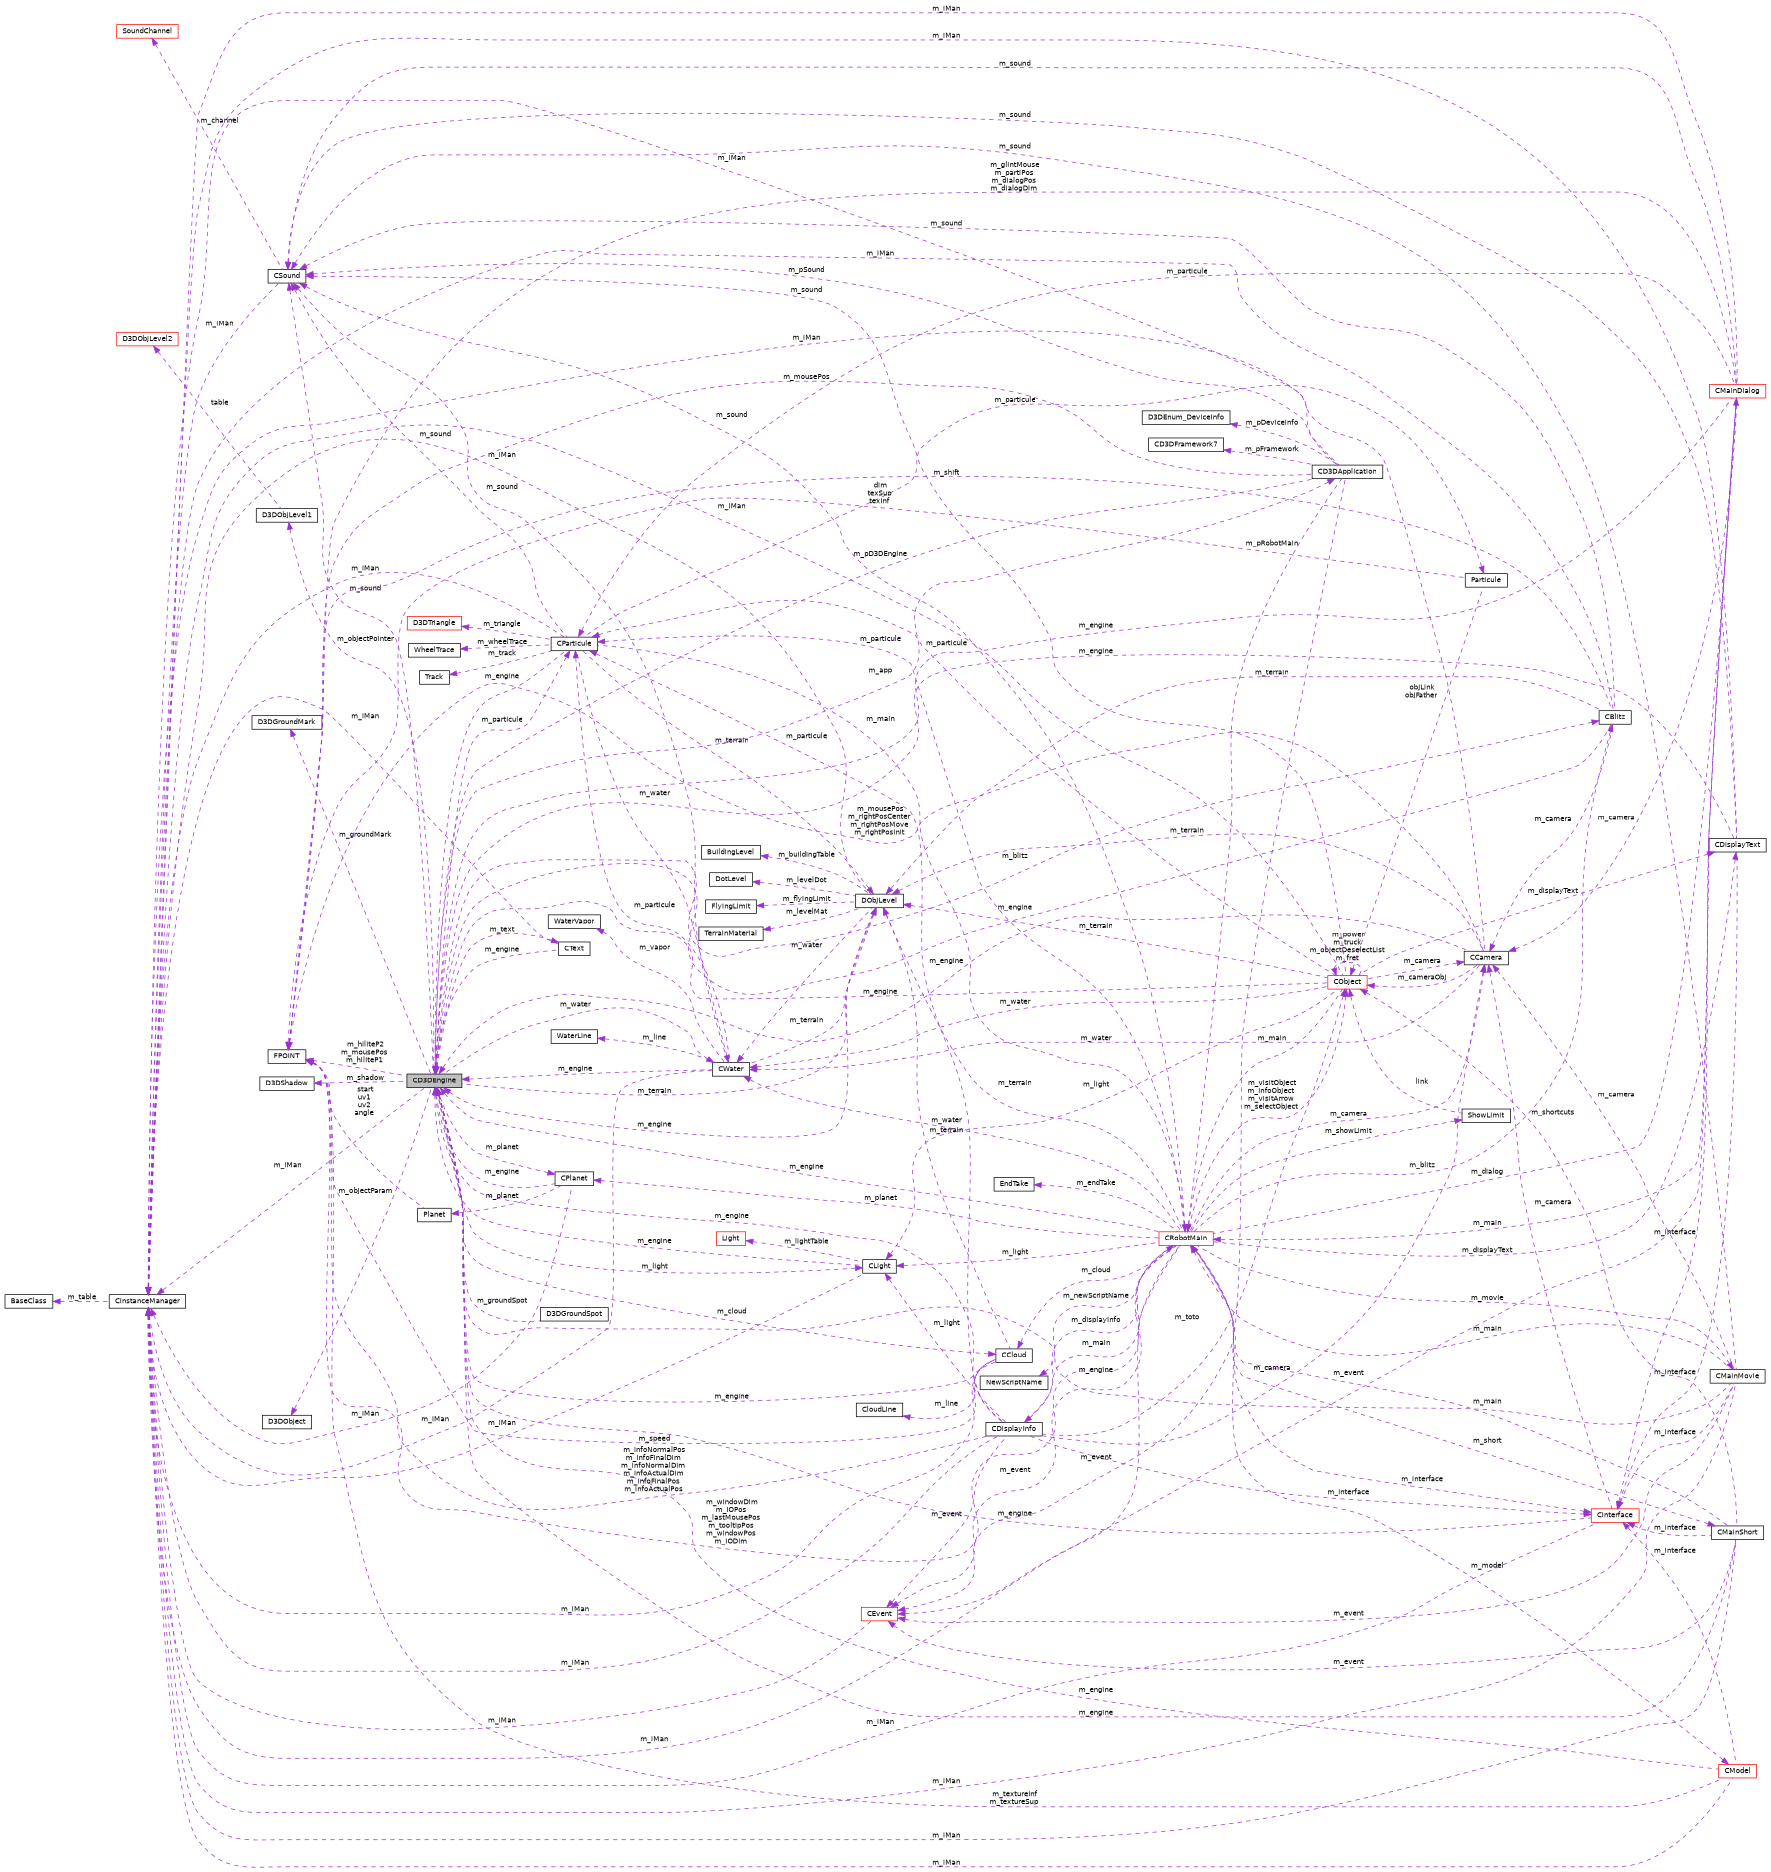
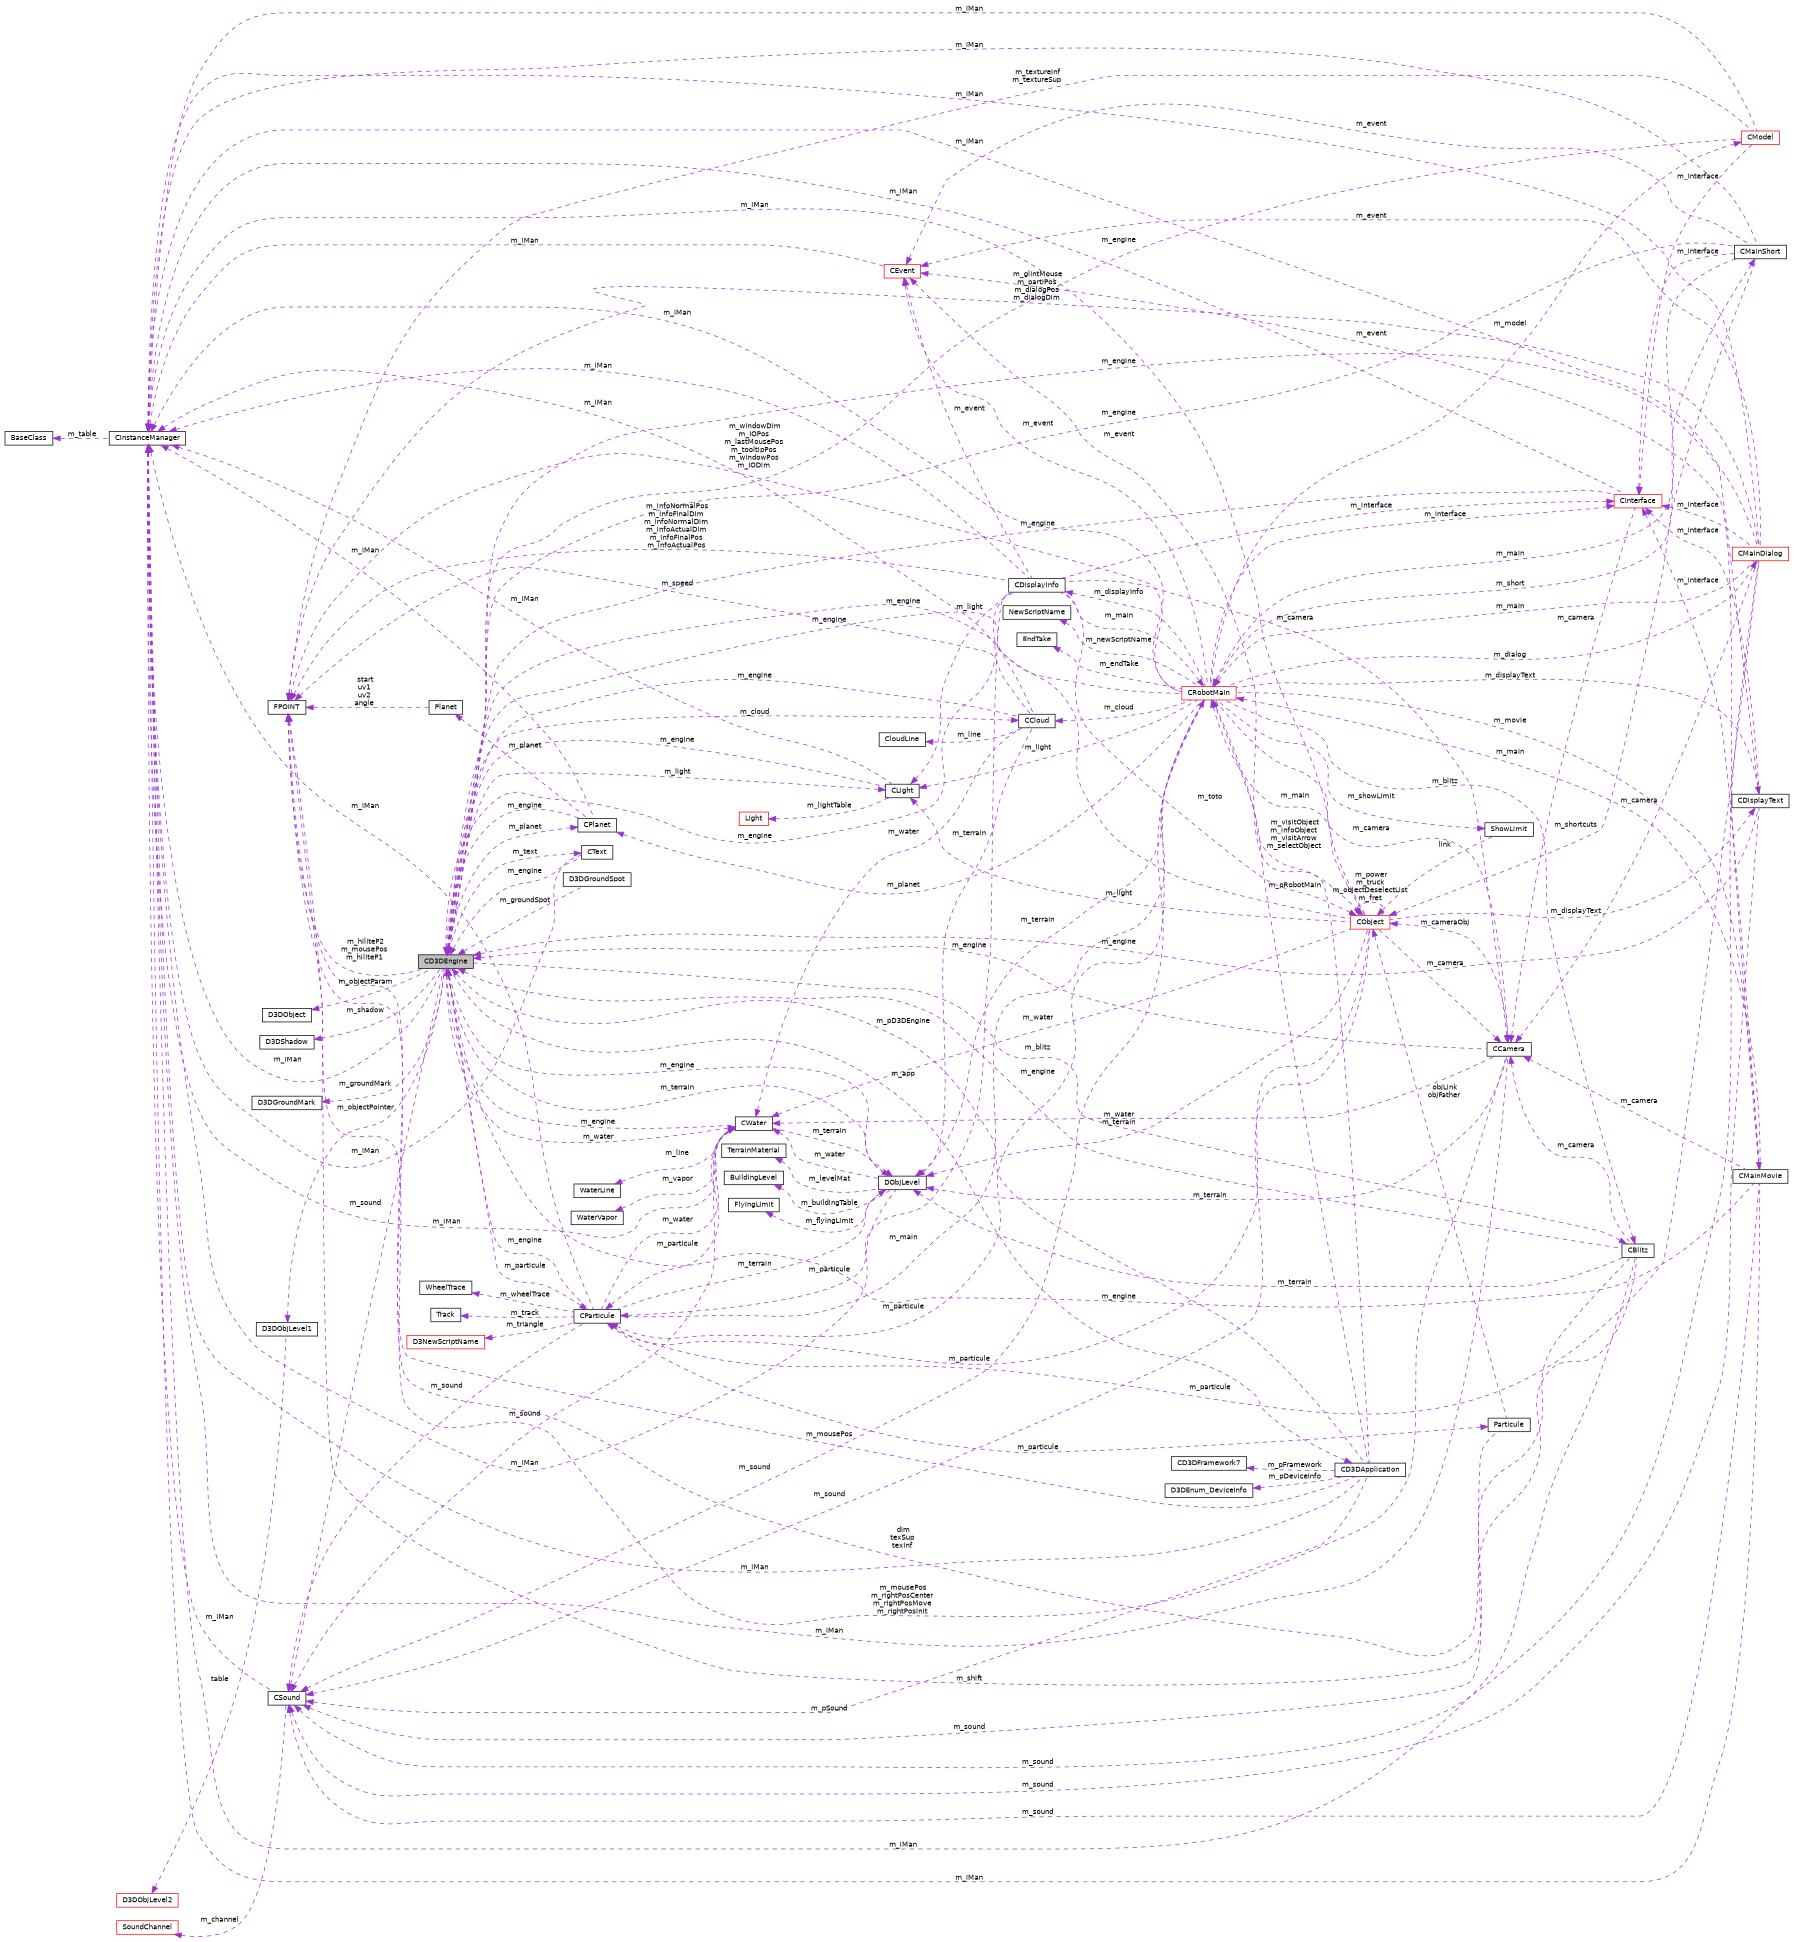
  digraph {
    rankdir=LR
    node [color=black fillcolor=white fontname=Helvetica fontsize=10 shape=record style=filled]
    edge [color=darkorchid3 dir=back fontname=Helvetica fontsize=10 labelfontname=Helvetica labelfontsize=10 style=dashed]
    n1 [fillcolor=grey75 fontcolor=black height=0.2 label=CD3DEngine width=0.4]
    n2 [height=0.2 label=CParticule width=0.4]
    n3 [height=0.2 label=CWater width=0.4]
    n4 [height=0.2 label=DObjLevel width=0.4]
    n5 [color=red height=0.2 label=CRobotMain width=0.4]
    n6 [color=red height=0.2 label=CObject width=0.4]
    n7 [height=0.2 label=CLight width=0.4]
    n8 [height=0.2 label=CCamera width=0.4]
    n9 [height=0.2 label=CDisplayText width=0.4]
    n10 [color=red height=0.2 label=CInterface width=0.4]
    n11 [height=0.2 label=CBlitz width=0.4]
    n12 [height=0.2 label=CCloud width=0.4]
    n13 [color=red height=0.2 label=CMainDialog width=0.4]
    n14 [height=0.2 label=CMainMovie width=0.4]
    n15 [color=red height=0.2 label=CModel width=0.4]
    n16 [height=0.2 label=CMainShort width=0.4]
    n17 [height=0.2 label=CPlanet width=0.4]
    n18 [height=0.2 label=CDisplayInfo width=0.4]
    n19 [height=0.2 label=CD3DApplication width=0.4]
    n20 [height=0.2 label=CText width=0.4]
    n21 [height=0.2 label=D3DGroundSpot width=0.4]
    n22 [height=0.2 label=ShowLimit width=0.4]
    n23 [height=0.2 label=Particule width=0.4]
    n24 [height=0.2 label=D3DGroundMark width=0.4]
    n25 [height=0.2 label=CInstanceManager width=0.4]
    n26 [height=0.2 label=CSound width=0.4]
    n27 [color=red height=0.2 label=CEvent width=0.4]
    n28 [height=0.2 label=BaseClass width=0.4]
    n29 [height=0.2 label=TerrainMaterial width=0.4]
    n30 [height=0.2 label=BuildingLevel width=0.4]
-   n31 [height=0.2 label=DotLevel width=0.4]
    n32 [height=0.2 label=FlyingLimit width=0.4]
    n33 [height=0.2 label=WaterLine width=0.4]
    n34 [color=red height=0.2 label=SoundChannel width=0.4]
    n35 [height=0.2 label=WaterVapor width=0.4]
    n36 [color=red height=0.2 label=Light width=0.4]
    n37 [height=0.2 label=FPOINT width=0.4]
    n38 [height=0.2 label=Planet width=0.4]
    n39 [height=0.2 label=CloudLine width=0.4]
    n40 [height=0.2 label=NewScriptName width=0.4]
    n41 [height=0.2 label=EndTake width=0.4]
    n42 [height=0.2 label=Track width=0.4]
-   n43 [color=red height=0.2 label=D3DTriangle width=0.4]
+   n43 [color=red height=0.2 label=D3NewScriptName width=0.4]
    n44 [height=0.2 label=WheelTrace width=0.4]
    n45 [height=0.2 label=D3DObjLevel1 width=0.4]
    n46 [color=red height=0.2 label=D3DObjLevel2 width=0.4]
    n47 [height=0.2 label=CD3DFramework7 width=0.4]
    n48 [height=0.2 label=D3DEnum_DeviceInfo width=0.4]
    n49 [height=0.2 label=D3DObject width=0.4]
    n50 [height=0.2 label=D3DShadow width=0.4]
    n1 -> n2 [label=" m_engine"]
    n1 -> n3 [label=" m_engine"]
    n1 -> n4 [label=" m_engine"]
    n1 -> n5 [label=" m_engine"]
    n1 -> n6 [label=" m_engine"]
    n1 -> n7 [label=" m_engine"]
    n1 -> n8 [label=" m_engine"]
    n1 -> n9 [label=" m_engine"]
    n1 -> n10 [label=" m_engine"]
    n1 -> n11 [label=" m_engine"]
    n1 -> n12 [label=" m_engine"]
    n1 -> n13 [label=" m_engine"]
    n1 -> n14 [label=" m_engine"]
    n1 -> n15 [label=" m_engine"]
    n1 -> n16 [label=" m_engine"]
    n1 -> n17 [label=" m_engine"]
    n1 -> n18 [label=" m_engine"]
    n1 -> n19 [label=" m_pD3DEngine"]
    n1 -> n20 [label=" m_engine"]
    n1 -> n21 [label=" m_groundSpot"]
    n2 -> n1 [label=" m_particule"]
    n2 -> n3 [label=" m_particule"]
    n2 -> n5 [label=" m_particule"]
    n2 -> n6 [label=" m_particule"]
    n2 -> n13 [label=" m_particule"]
    n2 -> n18 [label=" m_particule"]
    n3 -> n1 [label=" m_water"]
    n3 -> n2 [label=" m_water"]
    n3 -> n4 [label=" m_water"]
-   n3 -> n5 [label=" m_water"]
+   n3 -> n12 [label=" m_water"]
    n3 -> n6 [label=" m_water"]
    n3 -> n8 [label=" m_water"]
    n4 -> n1 [label=" m_terrain"]
    n4 -> n2 [label=" m_terrain"]
    n4 -> n3 [label=" m_terrain"]
    n4 -> n5 [label=" m_terrain"]
    n4 -> n6 [label=" m_terrain"]
    n4 -> n8 [label=" m_terrain"]
    n4 -> n11 [label=" m_terrain"]
    n4 -> n12 [label=" m_terrain"]
    n5 -> n2 [label=" m_main"]
    n5 -> n6 [label=" m_main"]
    n5 -> n13 [label=" m_main"]
    n5 -> n14 [label=" m_main"]
    n5 -> n16 [label=" m_main"]
    n5 -> n18 [label=" m_main"]
    n5 -> n19 [label=" m_pRobotMain"]
    n6 -> n5 [label=" m_visitObject\nm_infoObject\nm_visitArrow\nm_selectObject"]
    n6 -> n6 [label=" m_power\nm_truck\nm_objectDeselectList\nm_fret"]
    n6 -> n8 [label=" m_cameraObj"]
    n6 -> n16 [label=" m_shortcuts"]
    n6 -> n18 [label=" m_toto"]
    n6 -> n22 [label=" link"]
    n6 -> n23 [label=" objLink\nobjFather"]
    n7 -> n1 [label=" m_light"]
    n7 -> n5 [label=" m_light"]
    n7 -> n6 [label=" m_light"]
    n7 -> n18 [label=" m_light"]
    n8 -> n5 [label=" m_camera"]
    n8 -> n6 [label=" m_camera"]
    n8 -> n10 [label=" m_camera"]
    n8 -> n11 [label=" m_camera"]
    n8 -> n13 [label=" m_camera"]
    n8 -> n14 [label=" m_camera"]
    n8 -> n18 [label=" m_camera"]
    n9 -> n5 [label=" m_displayText"]
    n9 -> n6 [label=" m_displayText"]
    n10 -> n5 [label=" m_interface"]
    n10 -> n9 [label=" m_interface"]
    n10 -> n13 [label=" m_interface"]
    n10 -> n14 [label=" m_interface"]
    n10 -> n15 [label=" m_interface"]
    n10 -> n16 [label=" m_interface"]
    n10 -> n18 [label=" m_interface"]
    n11 -> n1 [label=" m_blitz"]
    n11 -> n5 [label=" m_blitz"]
    n12 -> n1 [label=" m_cloud"]
    n12 -> n5 [label=" m_cloud"]
    n13 -> n5 [label=" m_dialog"]
    n14 -> n5 [label=" m_movie"]
    n15 -> n5 [label=" m_model"]
    n16 -> n5 [label=" m_short"]
    n17 -> n1 [label=" m_planet"]
    n17 -> n5 [label=" m_planet"]
    n18 -> n5 [label=" m_displayInfo"]
    n19 -> n1 [label=" m_app"]
    n20 -> n1 [label=" m_text"]
    n22 -> n5 [label=" m_showLimit"]
    n23 -> n2 [label=" m_particule"]
    n24 -> n1 [label=" m_groundMark"]
    n25 -> n1 [label=" m_iMan"]
    n25 -> n2 [label=" m_iMan"]
    n25 -> n3 [label=" m_iMan"]
    n25 -> n4 [label=" m_iMan"]
    n25 -> n5 [label=" m_iMan"]
    n25 -> n6 [label=" m_iMan"]
    n25 -> n7 [label=" m_iMan"]
    n25 -> n8 [label=" m_iMan"]
    n25 -> n9 [label=" m_iMan"]
    n25 -> n10 [label=" m_iMan"]
    n25 -> n11 [label=" m_iMan"]
    n25 -> n12 [label=" m_iMan"]
    n25 -> n13 [label=" m_iMan"]
    n25 -> n14 [label=" m_iMan"]
    n25 -> n15 [label=" m_iMan"]
    n25 -> n16 [label=" m_iMan"]
    n25 -> n17 [label=" m_iMan"]
    n25 -> n18 [label=" m_iMan"]
    n25 -> n19 [label=" m_iMan"]
    n25 -> n20 [label=" m_iMan"]
    n25 -> n26 [label=" m_iMan"]
    n25 -> n27 [label=" m_iMan"]
    n26 -> n1 [label=" m_sound"]
    n26 -> n2 [label=" m_sound"]
    n26 -> n3 [label=" m_sound"]
    n26 -> n5 [label=" m_sound"]
    n26 -> n6 [label=" m_sound"]
    n26 -> n9 [label=" m_sound"]
    n26 -> n11 [label=" m_sound"]
    n26 -> n13 [label=" m_sound"]
    n26 -> n14 [label=" m_sound"]
    n26 -> n19 [label=" m_pSound"]
    n27 -> n5 [label=" m_event"]
    n27 -> n13 [label=" m_event"]
    n27 -> n14 [label=" m_event"]
    n27 -> n16 [label=" m_event"]
    n27 -> n18 [label=" m_event"]
    n27 -> n19 [label=" m_event"]
    n28 -> n25 [label=" m_table"]
    n29 -> n4 [label=" m_levelMat"]
    n30 -> n4 [label=" m_buildingTable"]
-   n31 -> n4 [label=" m_levelDot"]
    n32 -> n4 [label=" m_flyingLimit"]
    n33 -> n3 [label=" m_line"]
    n34 -> n26 [label=" m_channel"]
    n35 -> n3 [label=" m_vapor"]
    n36 -> n7 [label=" m_lightTable"]
    n37 -> n1 [label=" m_hiliteP2\nm_mousePos\nm_hiliteP1"]
    n37 -> n5 [label=" m_windowDim\nm_IOPos\nm_lastMousePos\nm_tooltipPos\nm_windowPos\nm_IODim"]
    n37 -> n8 [label=" m_mousePos\nm_rightPosCenter\nm_rightPosMove\nm_rightPosInit"]
    n37 -> n11 [label=" m_shift"]
    n37 -> n12 [label=" m_speed"]
    n37 -> n13 [label=" m_glintMouse\nm_partiPos\nm_dialogPos\nm_dialogDim"]
    n37 -> n15 [label=" m_textureInf\nm_textureSup"]
    n37 -> n18 [label=" m_infoNormalPos\nm_infoFinalDim\nm_infoNormalDim\nm_infoActualDim\nm_infoFinalPos\nm_infoActualPos"]
    n37 -> n19 [label=" m_mousePos"]
    n37 -> n23 [label=" dim\ntexSup\ntexInf"]
    n37 -> n38 [label=" start\nuv1\nuv2\nangle"]
    n38 -> n17 [label=" m_planet"]
    n39 -> n12 [label=" m_line"]
    n40 -> n5 [label=" m_newScriptName"]
    n41 -> n5 [label=" m_endTake"]
    n42 -> n2 [label=" m_track"]
    n43 -> n2 [label=" m_triangle"]
    n44 -> n2 [label=" m_wheelTrace"]
    n45 -> n1 [label=" m_objectPointer"]
    n46 -> n45 [label=" table"]
    n47 -> n19 [label=" m_pFramework"]
    n48 -> n19 [label=" m_pDeviceInfo"]
    n49 -> n1 [label=" m_objectParam"]
    n50 -> n1 [label=" m_shadow"]
  }
